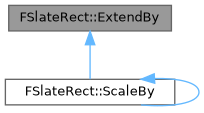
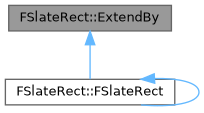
  digraph {
    rankdir=TB
    node [fontname=Helvetica fontsize=10 shape=box style=filled]
    edge [color=steelblue1 dir=back fontname=Helvetica fontsize=10 labelfontname=Helvetica labelfontsize=10 style=solid]
    n1 [color=gray40 fillcolor=grey60 fontcolor=black height=0.2 label="FSlateRect::ExtendBy" width=0.4]
-   n2 [color=grey40 fillcolor=white height=0.2 label="FSlateRect::ScaleBy" width=0.4]
+   n2 [color=grey40 fillcolor=white height=0.2 label="FSlateRect::FSlateRect" width=0.4]
    n1 -> n2
    n2 -> n2
  }
